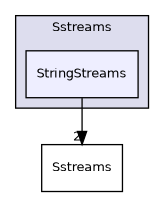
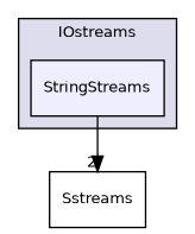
  digraph {
    compound=true
    node [fontname=Helvetica fontsize=10 shape=box]
    n1 [fillcolor="#eeeeff" label=StringStreams pencolor=black style=filled]
    n2 [label=Sstreams]
    subgraph cluster_1 {
      bgcolor="#ddddee"
      fontname=Helvetica
      fontsize=10
-     label=Sstreams
+     label=IOstreams
      pencolor=black
      n1
    }
    n1 -> n2 [headlabel=2 labeldistance=1.5 labelfontname=Helvetica labelfontsize=10]
  }
